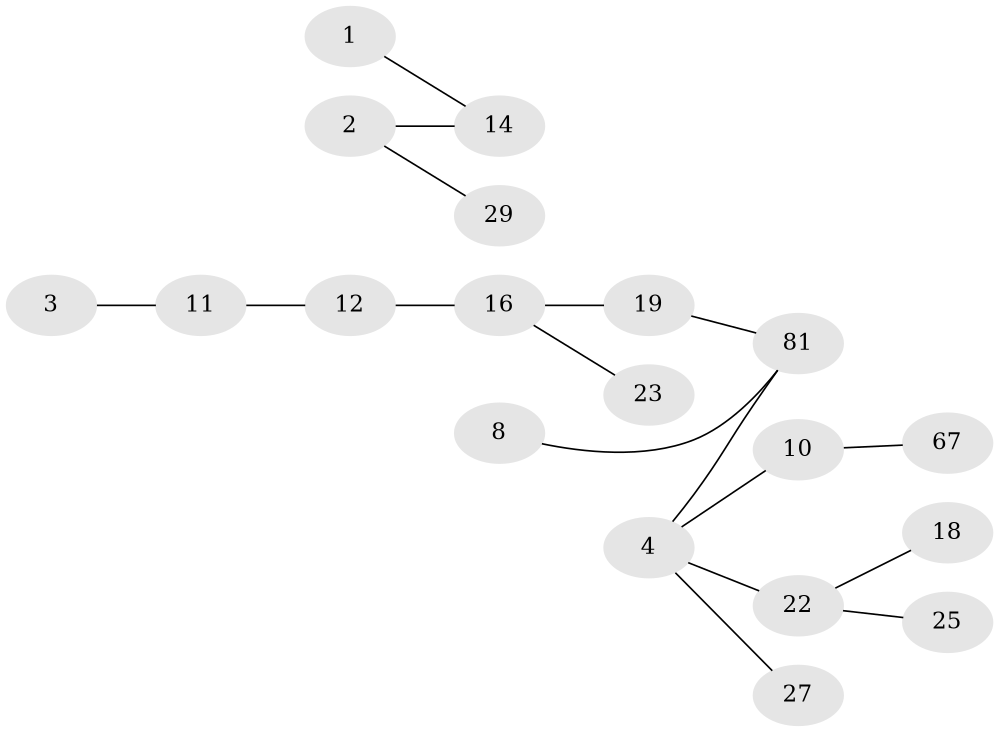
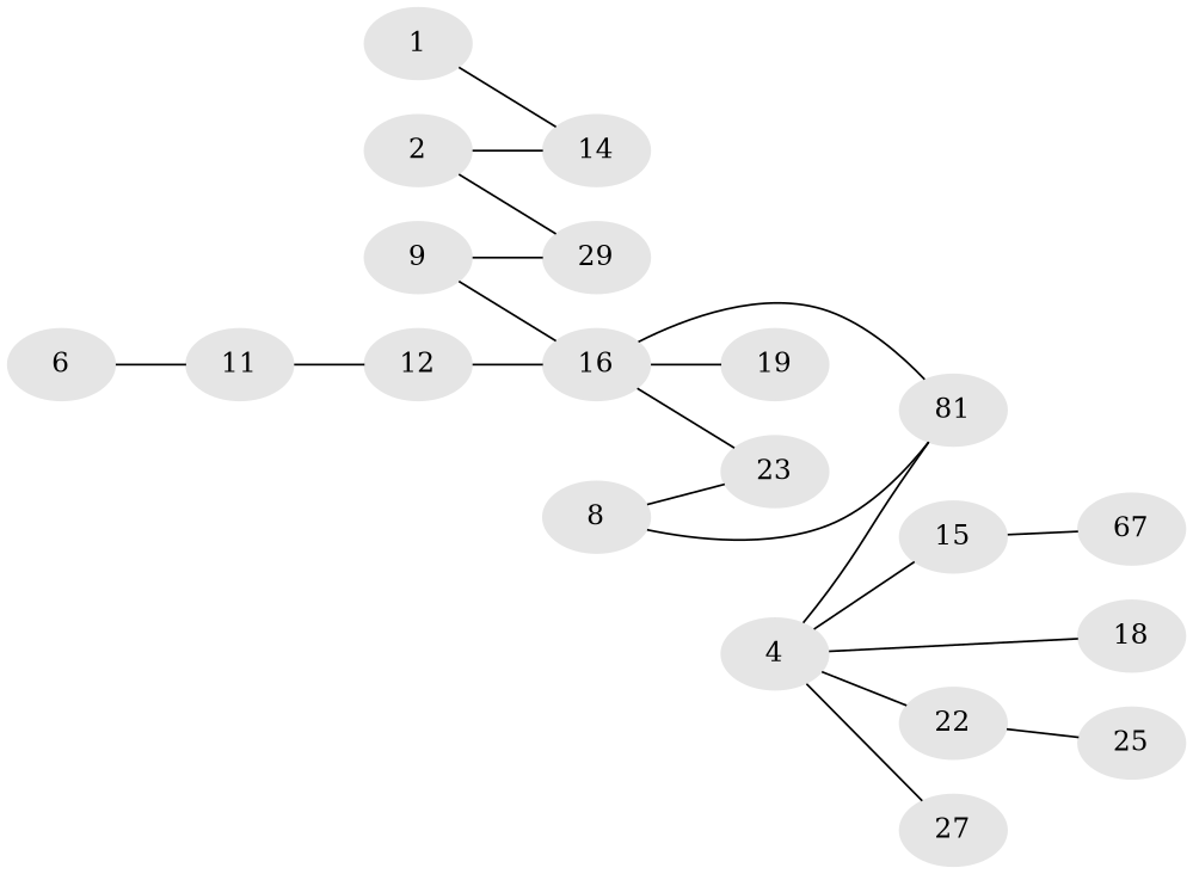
  graph {
    rankdir=LR
    node [color=gray90 style=filled]
    edge [weight=1.0]
    1
    14
    2
    29
    4
-   10
+   10 [label=15]
    18
    n8 [label=81]
    22
    27
    n11 [label=67]
    25
-   6 [label=3]
+   6
    11
    12
    8
    23
+   9
    16
    19
    1 -- 14
    2 -- 14 [weight=2.0]
    2 -- 29
    4 -- 10
-   22 -- 18
+   4 -- 18
    4 -- n8
    4 -- 22
    4 -- 27
    10 -- n11
    22 -- 25
    6 -- 11
    11 -- 12
    12 -- 16
    8 -- n8
+   8 -- 23
+   9 -- 29 [weight=2.0]
+   9 -- 16
    16 -- 23
    16 -- 19
-   19 -- n8
+   16 -- n8
  }
